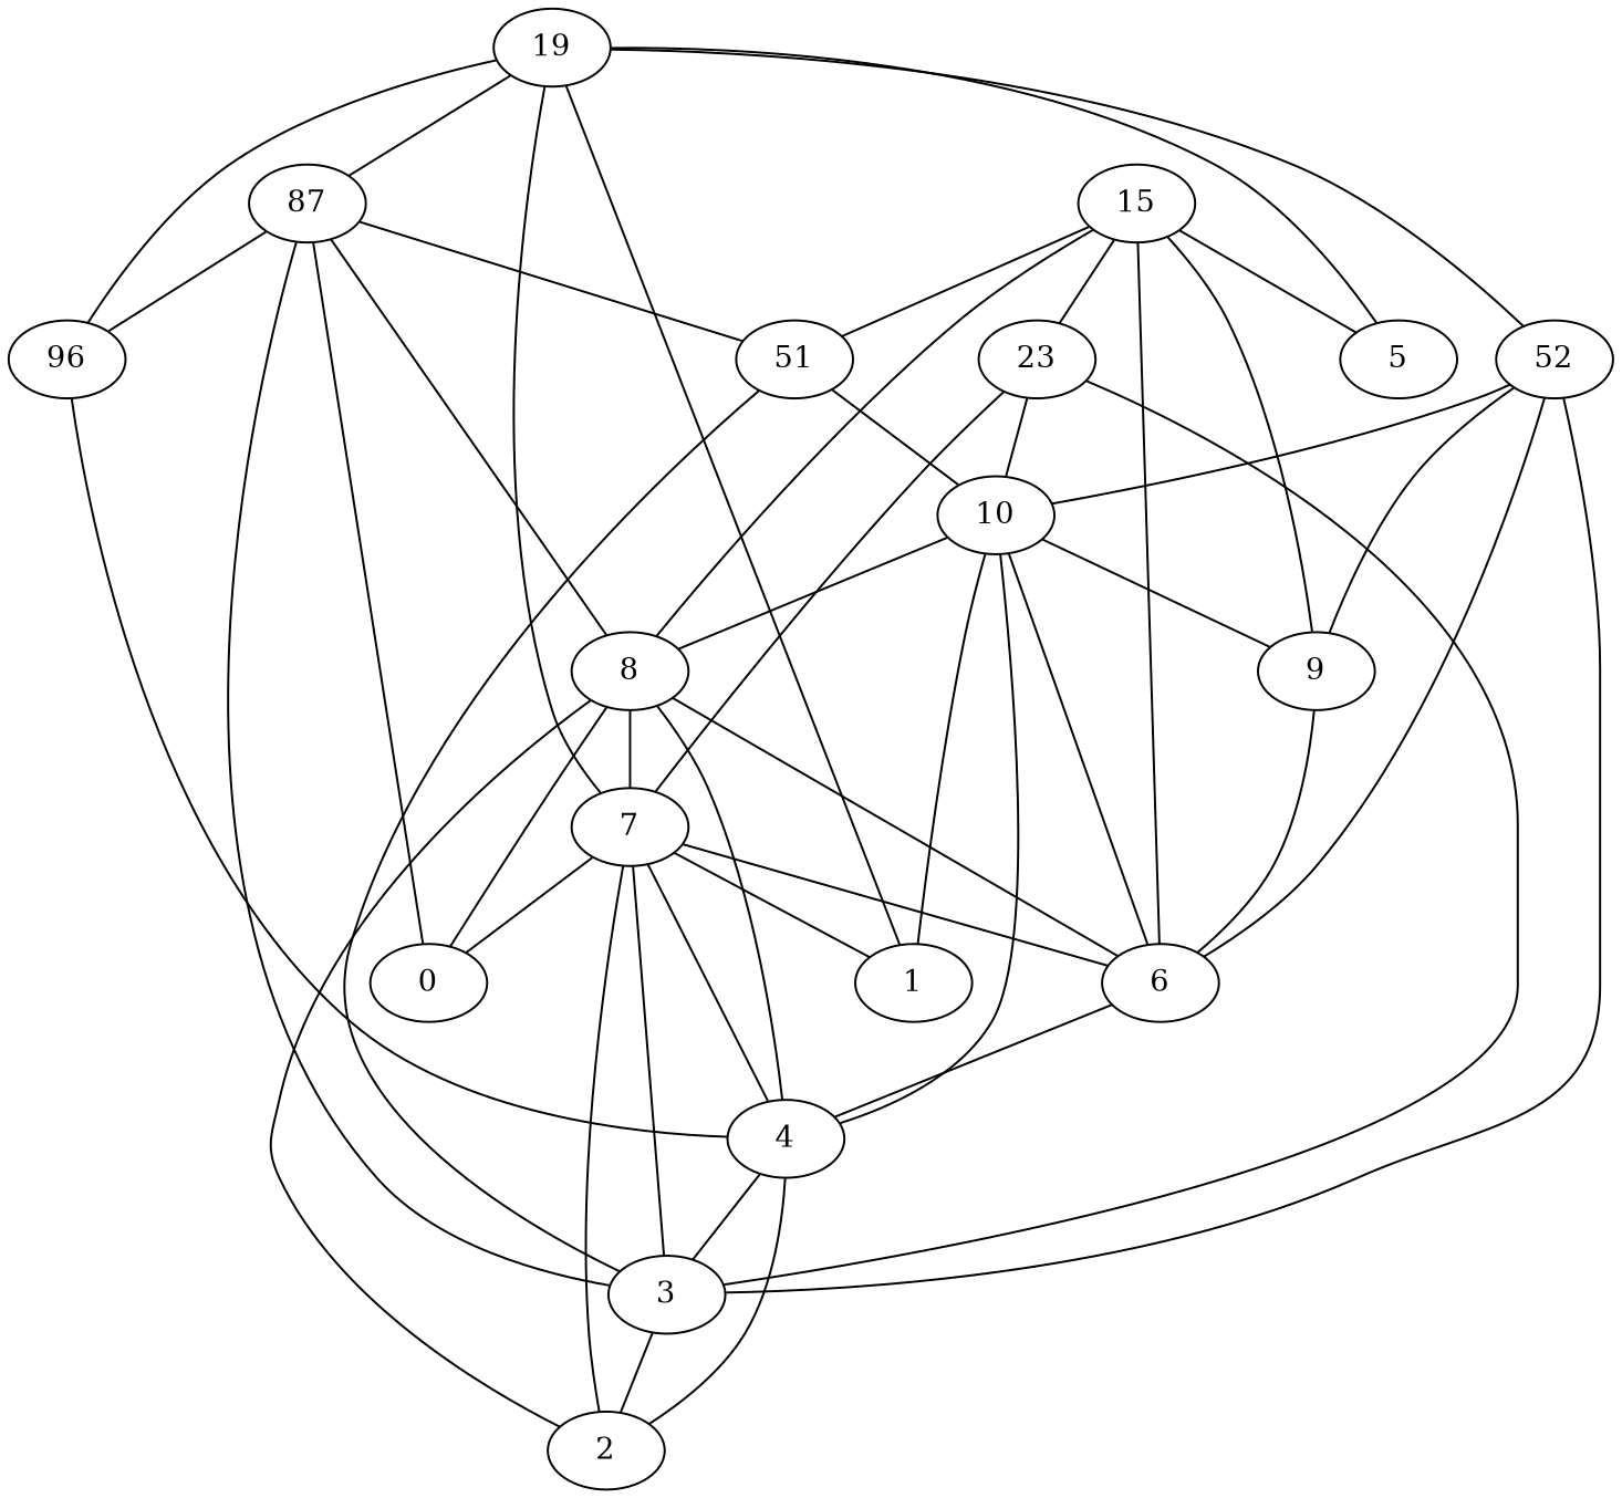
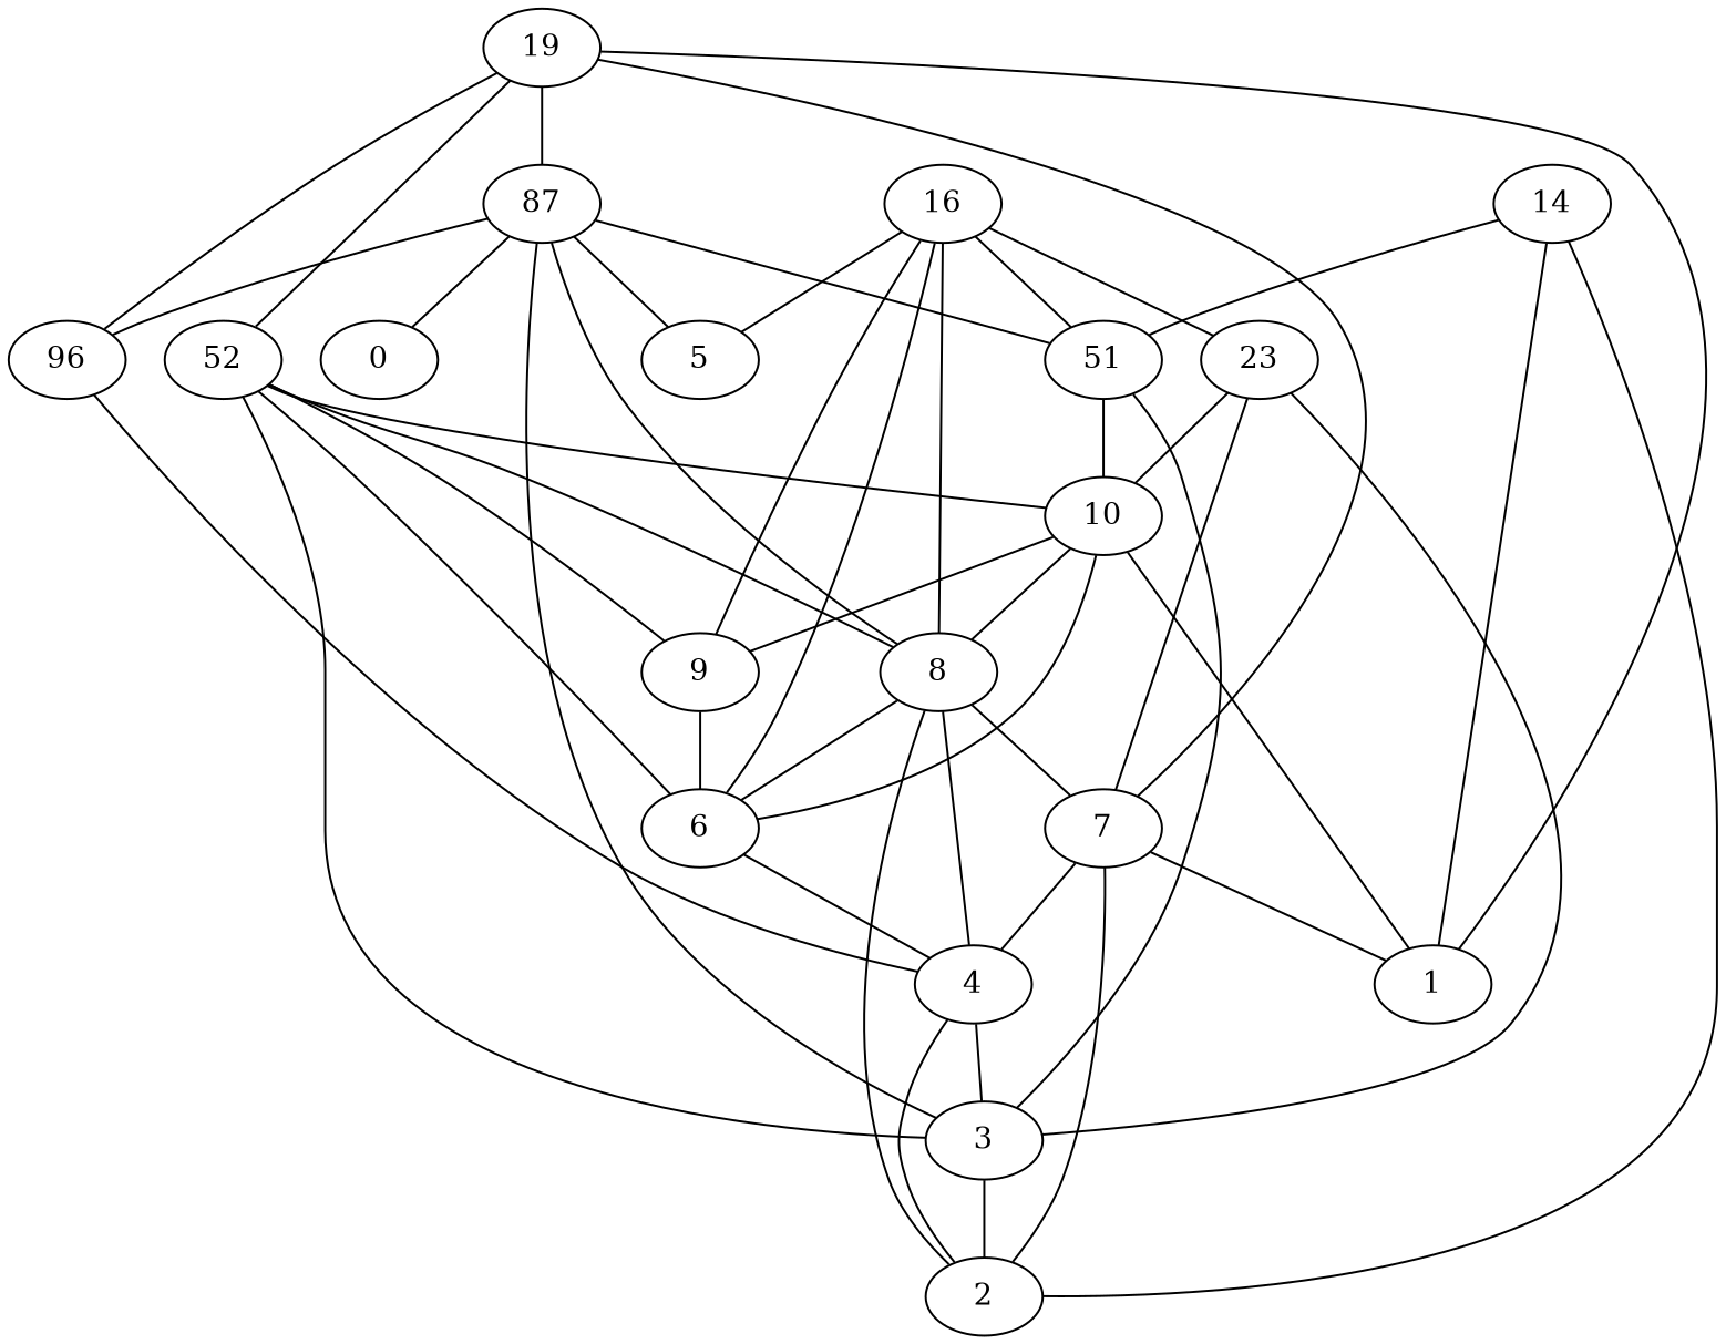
  digraph {
    edge [dir=none]
    n1 [label=96]
    4
    2
    3
    19
    1
    5
    n8 [label=52]
    7
    0
    n11 [label=87]
    6
    10
    9
    n15 [label=51]
    8
+   14
    n18 [label=23]
-   15
+   15 [label=16]
    subgraph sub_1 {
      n1
      4
      2
      3
      19
      1
      5
      n8
      7
      0
      n11
      6
      10
      9
      n15
      8
+     14
      n18
      15
    }
    n1 -> 4
    4 -> 2
    4 -> 3
    3 -> 2
    19 -> n1
    19 -> 1
-   19 -> 5
+   n11 -> 5
    19 -> n8
    19 -> 7
    19 -> n11
    n8 -> 3
    n8 -> 6
    n8 -> 10
    n8 -> 9
    7 -> 4
    7 -> 2
-   7 -> 3
    7 -> 1
-   7 -> 0
-   7 -> 6
    n11 -> n1
    n11 -> 3
    n11 -> 0
    n11 -> n15
    n11 -> 8
    6 -> 4
-   10 -> 4
    10 -> 1
    10 -> 6
    10 -> 9
    10 -> 8
    9 -> 6
    n15 -> 3
    n15 -> 10
    8 -> 4
    8 -> 2
    8 -> 7
-   8 -> 0
+   8 -> n8
    8 -> 6
+   14 -> 2
+   14 -> 1
+   14 -> n15
    n18 -> 3
    n18 -> 7
    n18 -> 10
    15 -> 5
    15 -> 6
    15 -> 9
    15 -> n15
    15 -> 8
    15 -> n18
  }
